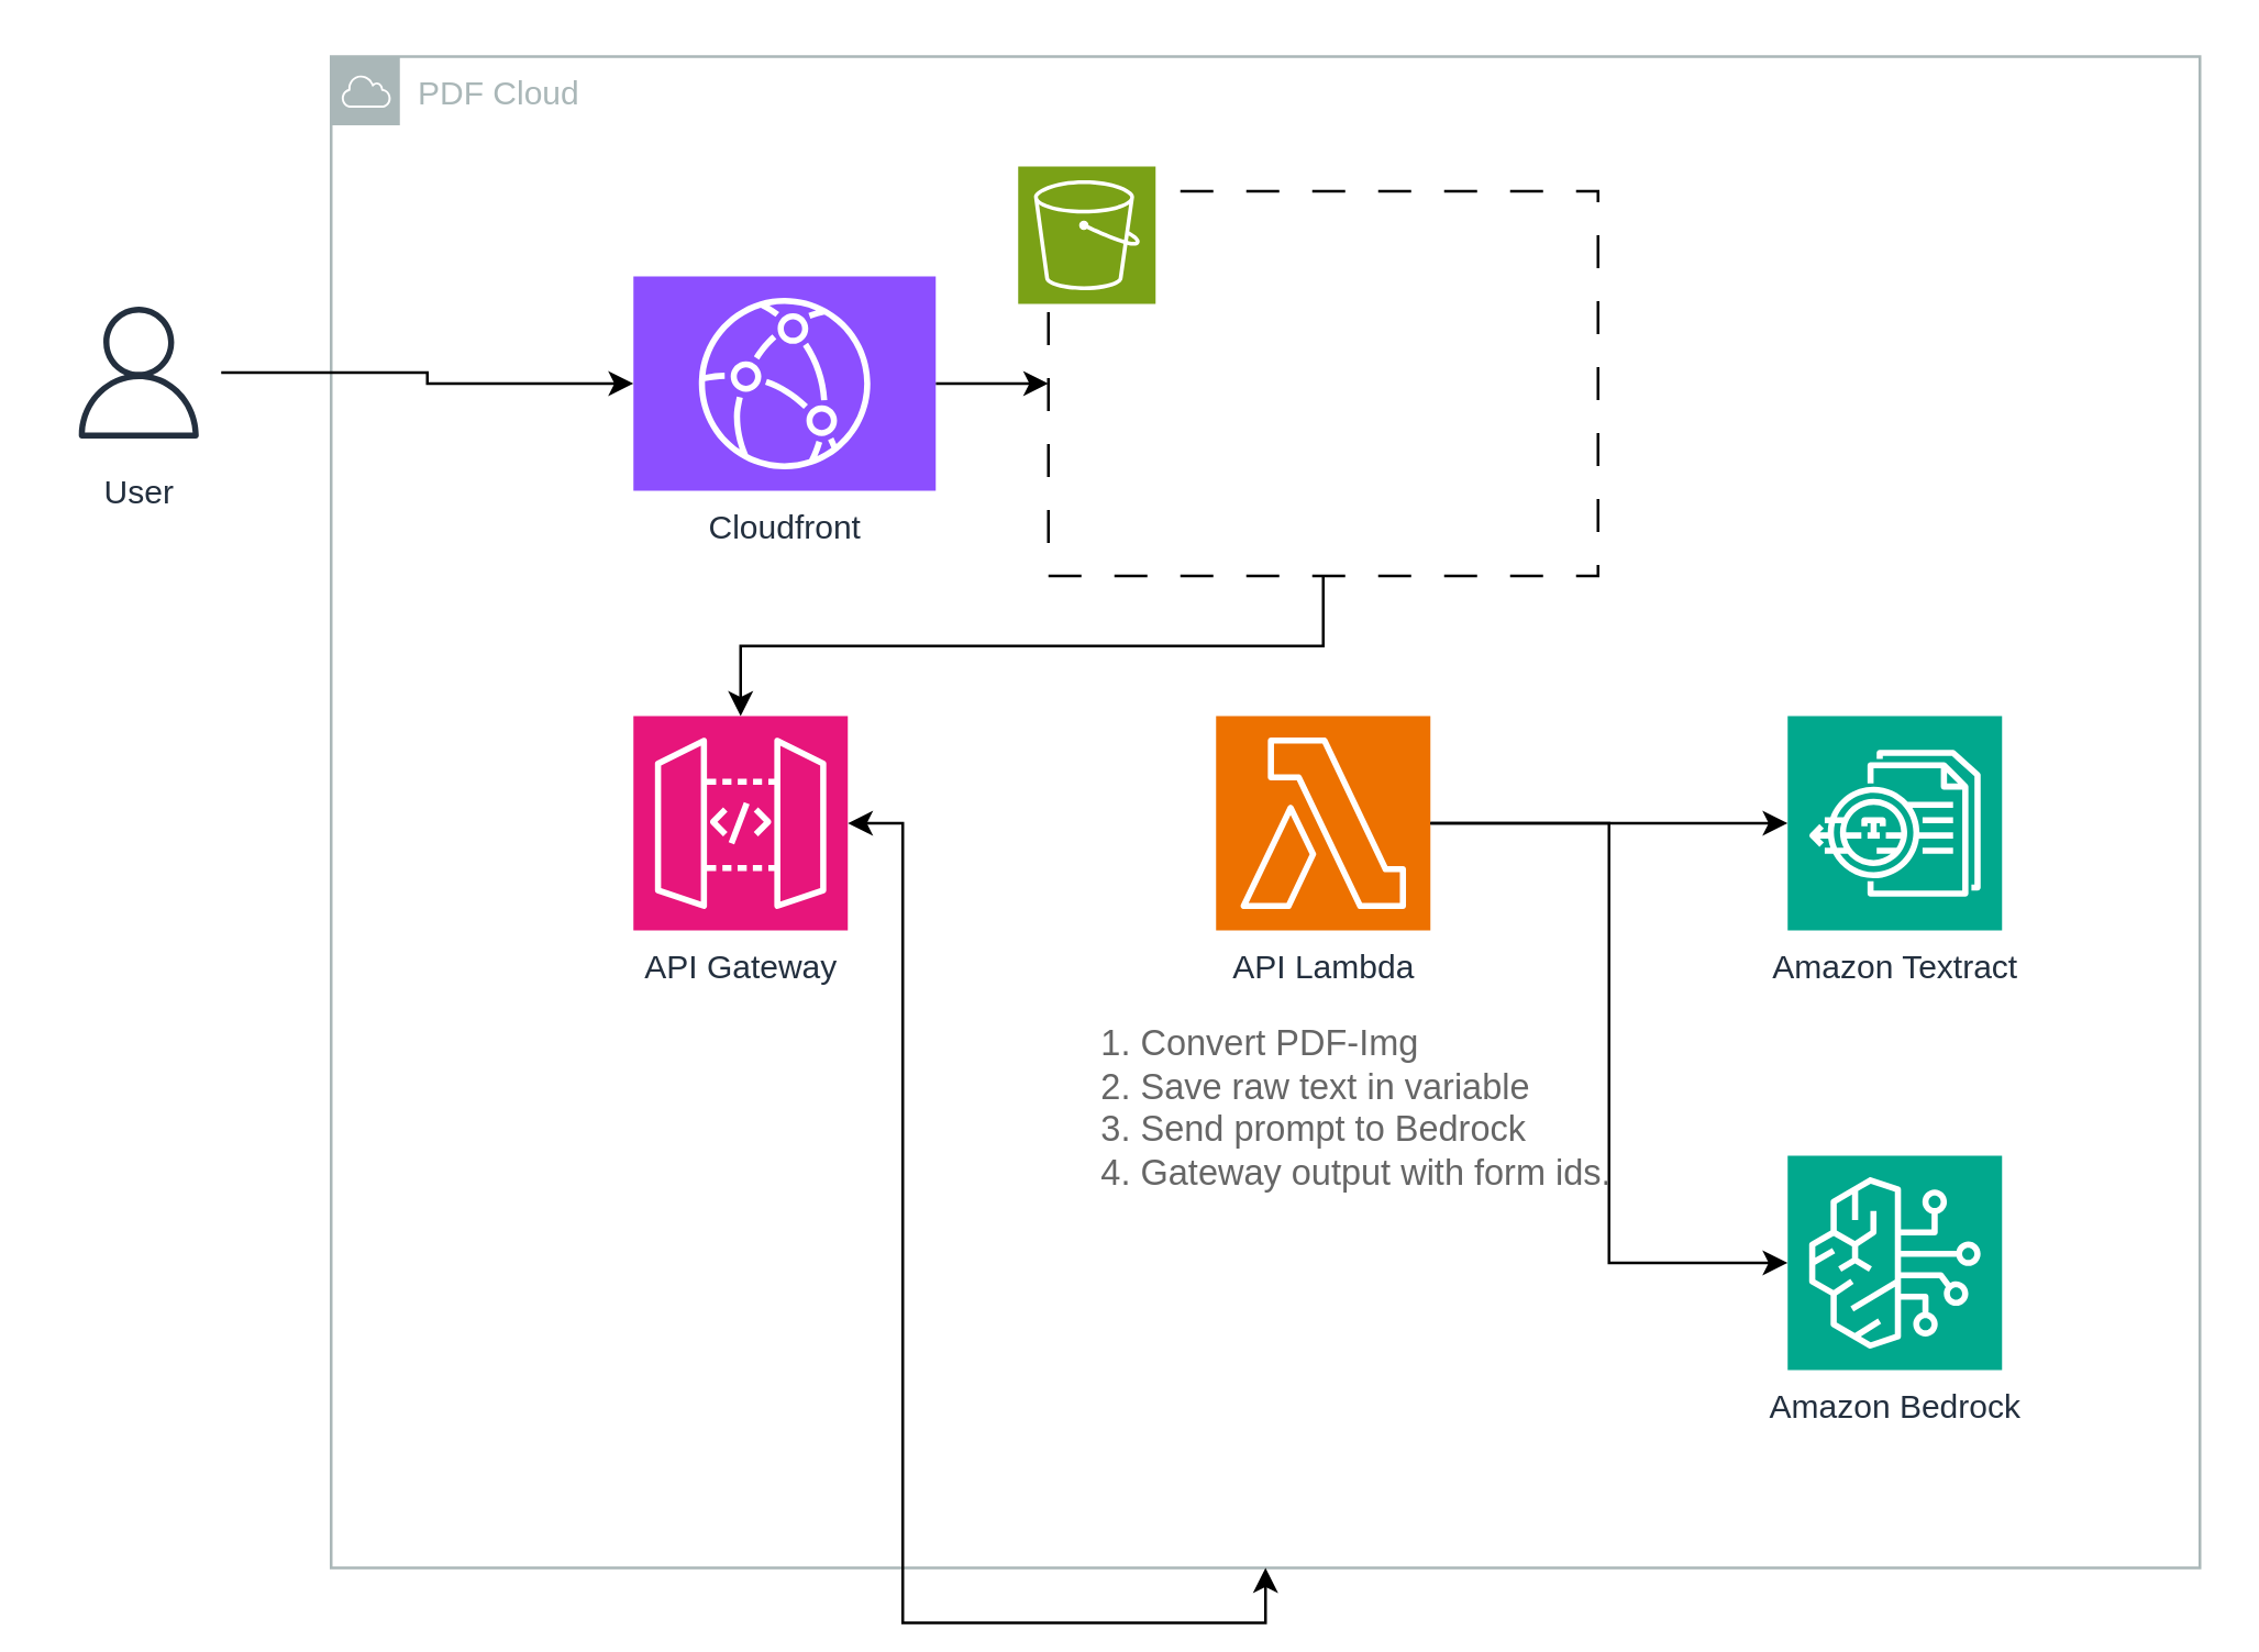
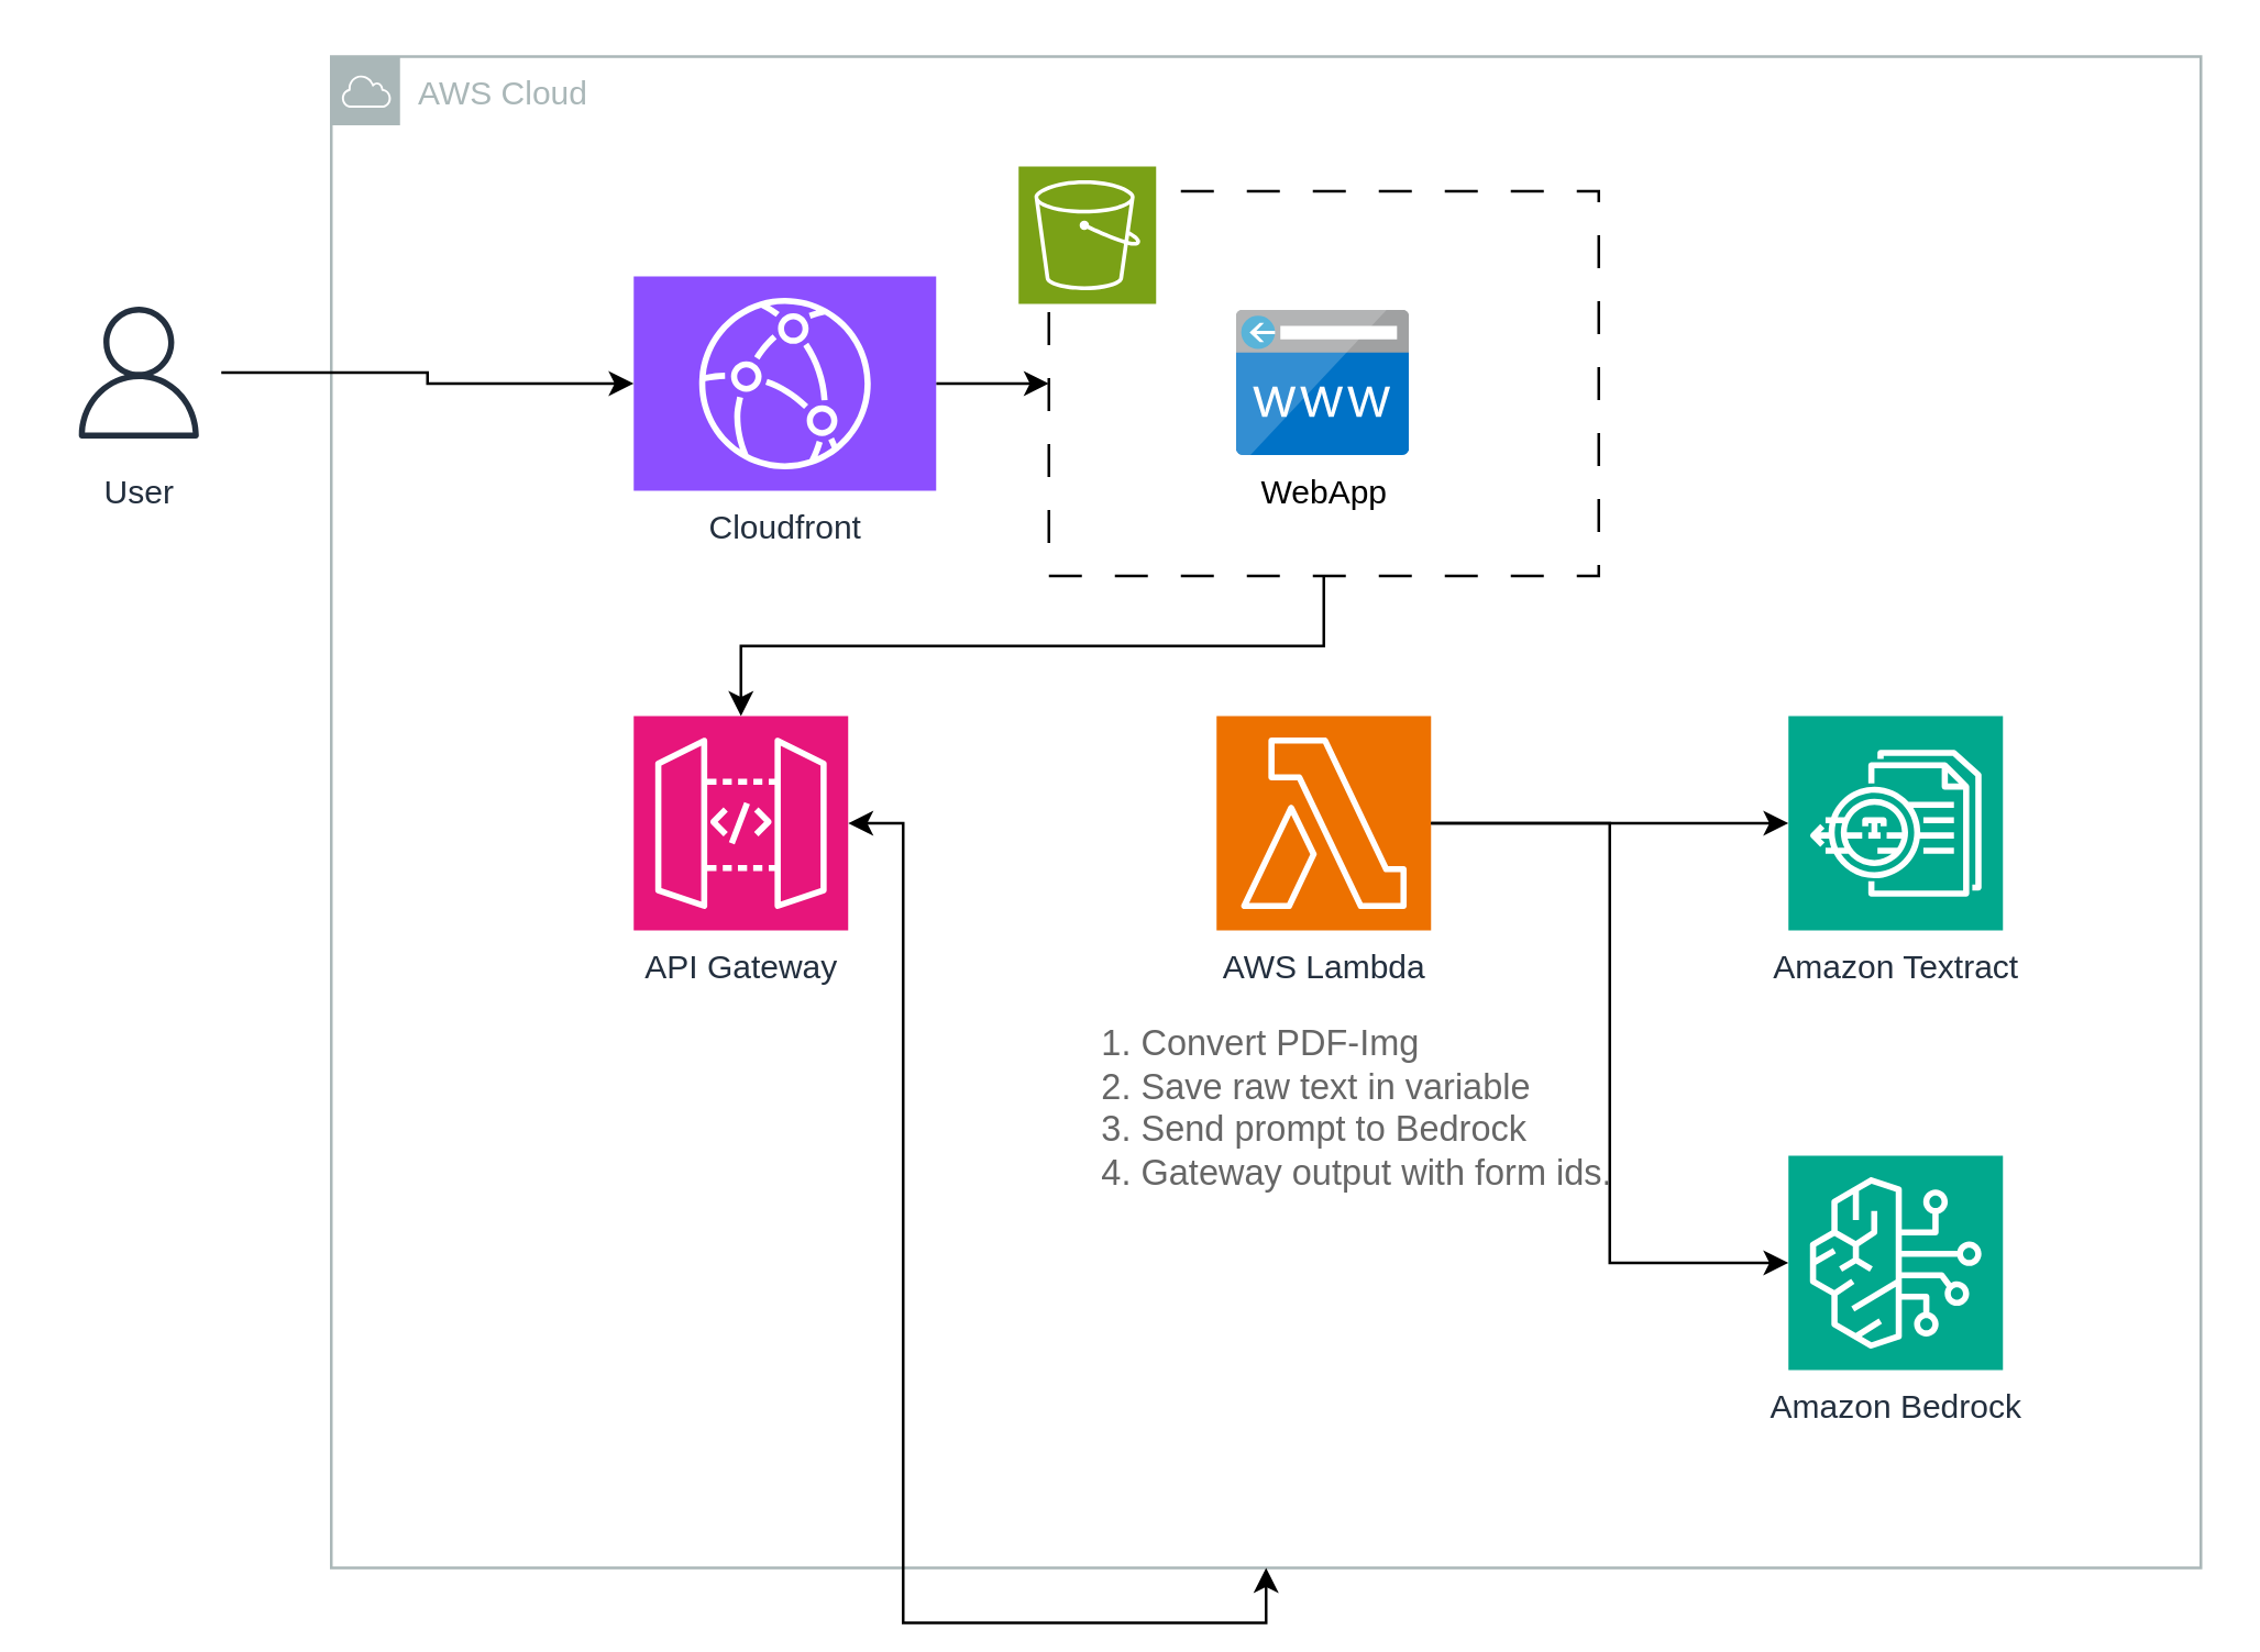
  <mxCell id="0" />
  <mxCell id="1" parent="0" />
- <mxCell id="2" value="PDF Cloud" style="sketch=0;outlineConnect=0;gradientColor=none;html=1;whiteSpace=wrap;fontSize=12;fontStyle=0;shape=mxgraph.aws4.group;grIcon=mxgraph.aws4.group_aws_cloud;strokeColor=#AAB7B8;fillColor=none;verticalAlign=top;align=left;spacingLeft=30;fontColor=#AAB7B8;dashed=0;" vertex="1" parent="1"><mxGeometry x="120" y="20" width="680" height="550" as="geometry" /></mxCell>
+ <mxCell id="2" value="AWS Cloud" style="sketch=0;outlineConnect=0;gradientColor=none;html=1;whiteSpace=wrap;fontSize=12;fontStyle=0;shape=mxgraph.aws4.group;grIcon=mxgraph.aws4.group_aws_cloud;strokeColor=#AAB7B8;fillColor=none;verticalAlign=top;align=left;spacingLeft=30;fontColor=#AAB7B8;dashed=0;" vertex="1" parent="1"><mxGeometry x="120" y="20" width="680" height="550" as="geometry" /></mxCell>
  <mxCell id="3" value="Amazon Bedrock" style="sketch=0;points=[[0,0,0],[0.25,0,0],[0.5,0,0],[0.75,0,0],[1,0,0],[0,1,0],[0.25,1,0],[0.5,1,0],[0.75,1,0],[1,1,0],[0,0.25,0],[0,0.5,0],[0,0.75,0],[1,0.25,0],[1,0.5,0],[1,0.75,0]];outlineConnect=0;fontColor=#232F3E;fillColor=#01A88D;strokeColor=#ffffff;dashed=0;verticalLabelPosition=bottom;verticalAlign=top;align=center;html=1;fontSize=12;fontStyle=0;aspect=fixed;shape=mxgraph.aws4.resourceIcon;resIcon=mxgraph.aws4.bedrock;" vertex="1" parent="1"><mxGeometry x="650" y="420" width="78" height="78" as="geometry" /></mxCell>
  <mxCell id="4" style="edgeStyle=orthogonalEdgeStyle;rounded=0;orthogonalLoop=1;jettySize=auto;html=1;exitX=0.5;exitY=1;exitDx=0;exitDy=0;" edge="1" parent="1" source="5" target="11"><mxGeometry relative="1" as="geometry" /></mxCell>
  <mxCell id="5" value="" style="rounded=0;whiteSpace=wrap;html=1;dashed=1;dashPattern=12 12;fillColor=none;" vertex="1" parent="1"><mxGeometry x="381" y="69" width="200" height="140" as="geometry" /></mxCell>
  <mxCell id="6" style="edgeStyle=orthogonalEdgeStyle;rounded=0;orthogonalLoop=1;jettySize=auto;html=1;entryX=0;entryY=0.5;entryDx=0;entryDy=0;" edge="1" parent="1" source="7" target="5"><mxGeometry relative="1" as="geometry" /></mxCell>
  <mxCell id="7" value="Cloudfront" style="sketch=0;points=[[0,0,0],[0.25,0,0],[0.5,0,0],[0.75,0,0],[1,0,0],[0,1,0],[0.25,1,0],[0.5,1,0],[0.75,1,0],[1,1,0],[0,0.25,0],[0,0.5,0],[0,0.75,0],[1,0.25,0],[1,0.5,0],[1,0.75,0]];outlineConnect=0;fontColor=#232F3E;fillColor=#8C4FFF;strokeColor=#ffffff;dashed=0;verticalLabelPosition=bottom;verticalAlign=top;align=center;html=1;fontSize=12;fontStyle=0;aspect=fixed;shape=mxgraph.aws4.resourceIcon;resIcon=mxgraph.aws4.cloudfront;" vertex="1" parent="1"><mxGeometry x="230" y="100" width="110" height="78" as="geometry" /></mxCell>
  <mxCell id="8" value="" style="sketch=0;points=[[0,0,0],[0.25,0,0],[0.5,0,0],[0.75,0,0],[1,0,0],[0,1,0],[0.25,1,0],[0.5,1,0],[0.75,1,0],[1,1,0],[0,0.25,0],[0,0.5,0],[0,0.75,0],[1,0.25,0],[1,0.5,0],[1,0.75,0]];outlineConnect=0;fontColor=#232F3E;fillColor=#7AA116;strokeColor=#ffffff;dashed=0;verticalLabelPosition=bottom;verticalAlign=top;align=center;html=1;fontSize=12;fontStyle=0;aspect=fixed;shape=mxgraph.aws4.resourceIcon;resIcon=mxgraph.aws4.s3;" vertex="1" parent="1"><mxGeometry x="370" y="60" width="50" height="50" as="geometry" /></mxCell>
- <mxCell id="9" value="API Lambda" style="sketch=0;points=[[0,0,0],[0.25,0,0],[0.5,0,0],[0.75,0,0],[1,0,0],[0,1,0],[0.25,1,0],[0.5,1,0],[0.75,1,0],[1,1,0],[0,0.25,0],[0,0.5,0],[0,0.75,0],[1,0.25,0],[1,0.5,0],[1,0.75,0]];outlineConnect=0;fontColor=#232F3E;fillColor=#ED7100;strokeColor=#ffffff;dashed=0;verticalLabelPosition=bottom;verticalAlign=top;align=center;html=1;fontSize=12;fontStyle=0;aspect=fixed;shape=mxgraph.aws4.resourceIcon;resIcon=mxgraph.aws4.lambda;" vertex="1" parent="1"><mxGeometry x="442" y="260" width="78" height="78" as="geometry" /></mxCell>
+ <mxCell id="9" value="AWS Lambda" style="sketch=0;points=[[0,0,0],[0.25,0,0],[0.5,0,0],[0.75,0,0],[1,0,0],[0,1,0],[0.25,1,0],[0.5,1,0],[0.75,1,0],[1,1,0],[0,0.25,0],[0,0.5,0],[0,0.75,0],[1,0.25,0],[1,0.5,0],[1,0.75,0]];outlineConnect=0;fontColor=#232F3E;fillColor=#ED7100;strokeColor=#ffffff;dashed=0;verticalLabelPosition=bottom;verticalAlign=top;align=center;html=1;fontSize=12;fontStyle=0;aspect=fixed;shape=mxgraph.aws4.resourceIcon;resIcon=mxgraph.aws4.lambda;" vertex="1" parent="1"><mxGeometry x="442" y="260" width="78" height="78" as="geometry" /></mxCell>
  <mxCell id="10" style="edgeStyle=orthogonalEdgeStyle;rounded=0;orthogonalLoop=1;jettySize=auto;html=1;exitX=1;exitY=0.5;exitDx=0;exitDy=0;exitPerimeter=0;startArrow=classic;startFill=1;" edge="1" parent="1" source="11" target="2"><mxGeometry relative="1" as="geometry" /></mxCell>
  <mxCell id="11" value="API Gateway" style="sketch=0;points=[[0,0,0],[0.25,0,0],[0.5,0,0],[0.75,0,0],[1,0,0],[0,1,0],[0.25,1,0],[0.5,1,0],[0.75,1,0],[1,1,0],[0,0.25,0],[0,0.5,0],[0,0.75,0],[1,0.25,0],[1,0.5,0],[1,0.75,0]];outlineConnect=0;fontColor=#232F3E;fillColor=#E7157B;strokeColor=#ffffff;dashed=0;verticalLabelPosition=bottom;verticalAlign=top;align=center;html=1;fontSize=12;fontStyle=0;aspect=fixed;shape=mxgraph.aws4.resourceIcon;resIcon=mxgraph.aws4.api_gateway;" vertex="1" parent="1"><mxGeometry x="230" y="260" width="78" height="78" as="geometry" /></mxCell>
+ <mxCell id="12" value="WebApp" style="image;sketch=0;aspect=fixed;html=1;points=[];align=center;fontSize=12;image=img/lib/mscae/CustomDomain.svg;" vertex="1" parent="1"><mxGeometry x="449.5" y="112.54" width="63" height="52.92" as="geometry" /></mxCell>
  <mxCell id="13" value="Amazon Textract" style="sketch=0;points=[[0,0,0],[0.25,0,0],[0.5,0,0],[0.75,0,0],[1,0,0],[0,1,0],[0.25,1,0],[0.5,1,0],[0.75,1,0],[1,1,0],[0,0.25,0],[0,0.5,0],[0,0.75,0],[1,0.25,0],[1,0.5,0],[1,0.75,0]];outlineConnect=0;fontColor=#232F3E;fillColor=#01A88D;strokeColor=#ffffff;dashed=0;verticalLabelPosition=bottom;verticalAlign=top;align=center;html=1;fontSize=12;fontStyle=0;aspect=fixed;shape=mxgraph.aws4.resourceIcon;resIcon=mxgraph.aws4.textract;" vertex="1" parent="1"><mxGeometry x="650" y="260" width="78" height="78" as="geometry" /></mxCell>
  <mxCell id="14" style="edgeStyle=orthogonalEdgeStyle;rounded=0;orthogonalLoop=1;jettySize=auto;html=1;exitX=1;exitY=0.5;exitDx=0;exitDy=0;exitPerimeter=0;entryX=0;entryY=0.5;entryDx=0;entryDy=0;entryPerimeter=0;" edge="1" parent="1" source="9" target="3"><mxGeometry relative="1" as="geometry" /></mxCell>
  <mxCell id="15" style="edgeStyle=orthogonalEdgeStyle;rounded=0;orthogonalLoop=1;jettySize=auto;html=1;entryX=0;entryY=0.5;entryDx=0;entryDy=0;entryPerimeter=0;exitX=1;exitY=0.5;exitDx=0;exitDy=0;exitPerimeter=0;" edge="1" parent="1" source="9" target="13"><mxGeometry relative="1" as="geometry"><mxPoint x="430" y="480.15" as="sourcePoint" /><mxPoint x="620" y="209" as="targetPoint" /></mxGeometry></mxCell>
  <mxCell id="16" value="User" style="sketch=0;outlineConnect=0;fontColor=#232F3E;gradientColor=none;strokeColor=#232F3E;fillColor=#ffffff;dashed=0;verticalLabelPosition=bottom;verticalAlign=top;align=center;html=1;fontSize=12;fontStyle=0;aspect=fixed;shape=mxgraph.aws4.resourceIcon;resIcon=mxgraph.aws4.user;" vertex="1" parent="1"><mxGeometry x="20" y="105" width="60" height="60" as="geometry" /></mxCell>
  <mxCell id="17" style="edgeStyle=orthogonalEdgeStyle;rounded=0;orthogonalLoop=1;jettySize=auto;html=1;entryX=0;entryY=0.5;entryDx=0;entryDy=0;entryPerimeter=0;" edge="1" parent="1" source="16" target="7"><mxGeometry relative="1" as="geometry" /></mxCell>
  <mxCell id="18" value="&lt;ol&gt;&lt;li&gt;&lt;span style=&quot;background-color: initial;&quot;&gt;Convert PDF-Img&lt;/span&gt;&lt;/li&gt;&lt;li&gt;&lt;span style=&quot;background-color: initial;&quot;&gt;Save raw text in variable&lt;/span&gt;&lt;/li&gt;&lt;li&gt;&lt;span style=&quot;background-color: initial;&quot;&gt;Send prompt to Bedrock&lt;/span&gt;&lt;/li&gt;&lt;li&gt;&lt;span style=&quot;background-color: initial;&quot;&gt;Gateway output with form ids.&lt;/span&gt;&lt;/li&gt;&lt;/ol&gt;" style="strokeWidth=1;shadow=0;dashed=0;align=left;html=1;shape=mxgraph.mockup.text.bulletedList;textColor=#666666;mainText=,,,,;textSize=17;bulletStyle=none;strokeColor=none;fillColor=none;align=left;verticalAlign=top;fontSize=13;fontColor=#666666;" vertex="1" parent="1"><mxGeometry x="373" y="352" width="200" height="97" as="geometry" /></mxCell>
